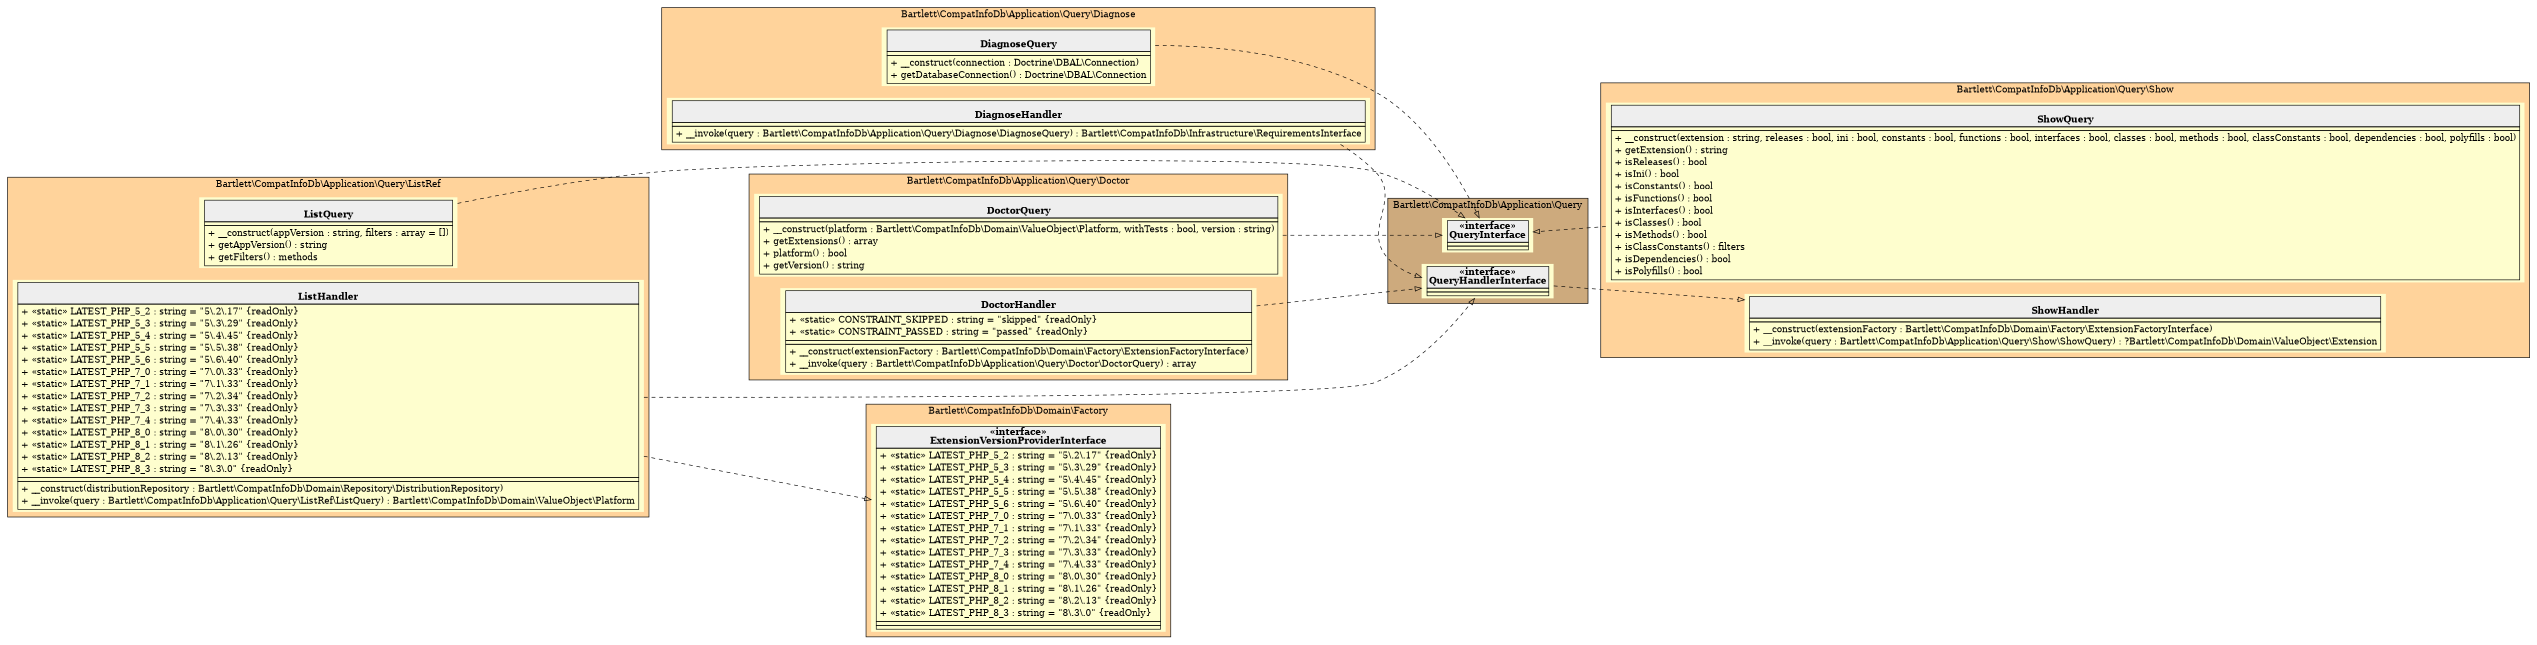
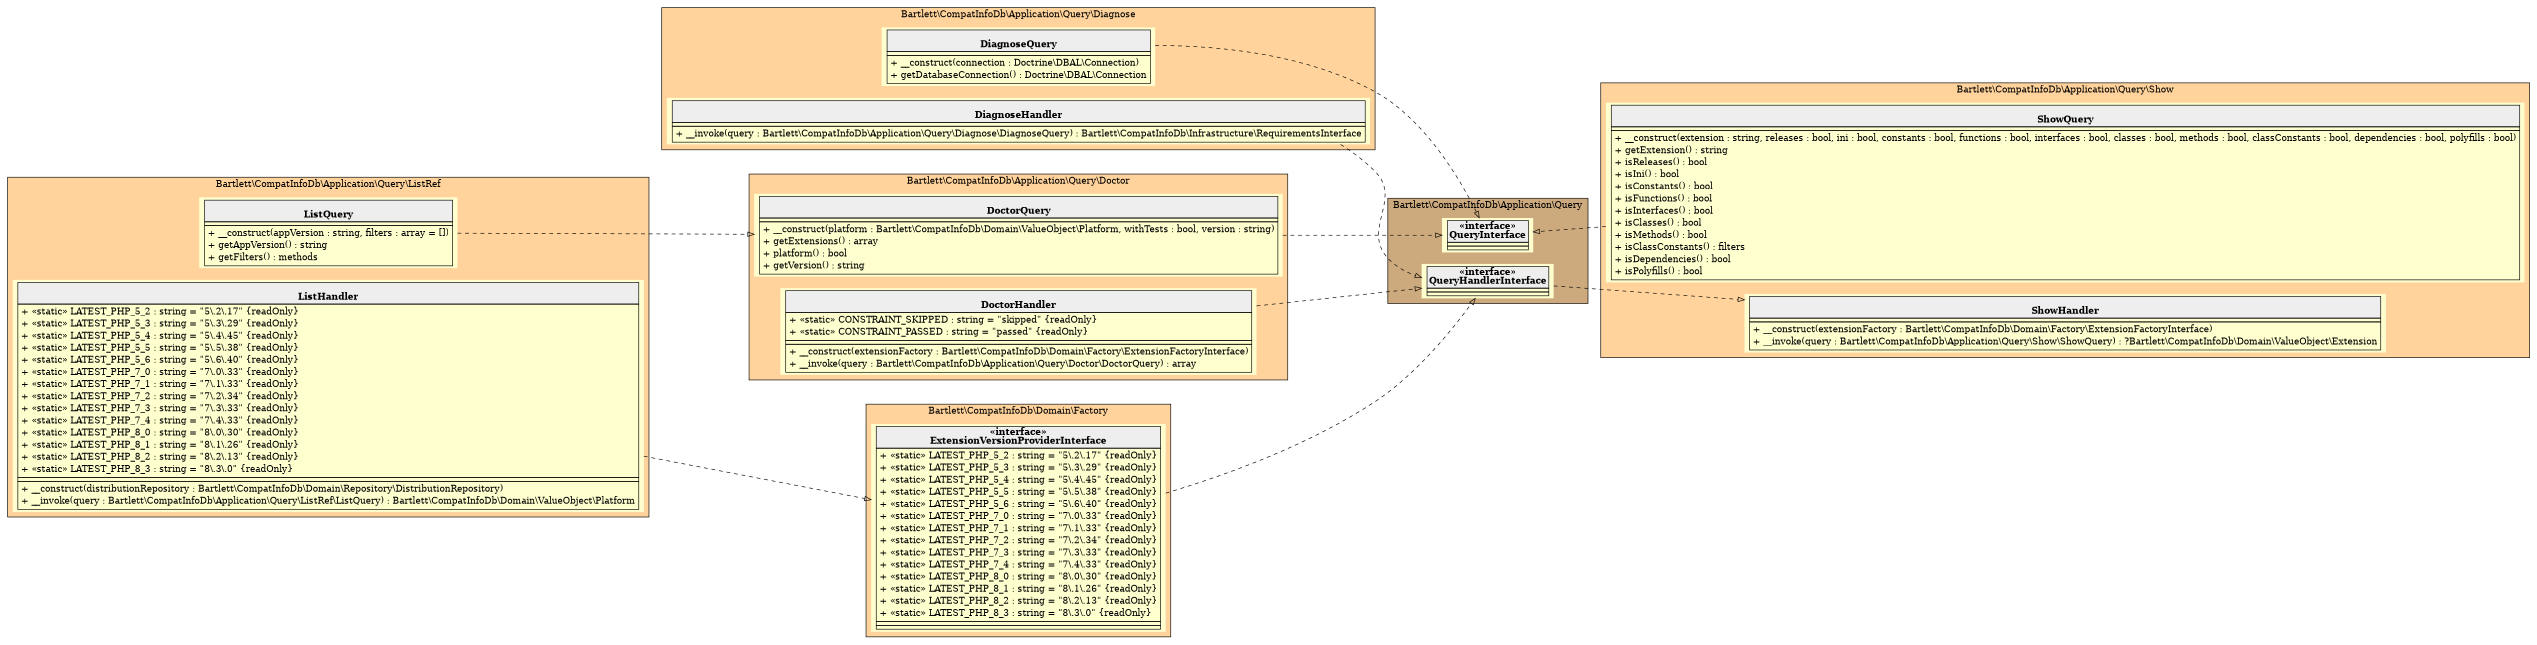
  digraph {
    rankdir=LR
    node [fillcolor="#FEFECE" shape=none style=filled]
    edge [arrowhead=empty style=dashed]
    n1 [label=< <table cellspacing="0" border="0" cellborder="1">     <tr><td bgcolor="#eeeeee"><b>«interface»<br/>QueryInterface</b></td></tr>     <tr><td></td></tr>     <tr><td></td></tr> </table>>]
    n2 [label=< <table cellspacing="0" border="0" cellborder="1">     <tr><td bgcolor="#eeeeee"><b>«interface»<br/>QueryHandlerInterface</b></td></tr>     <tr><td></td></tr>     <tr><td></td></tr> </table>>]
    n3 [label=< <table cellspacing="0" border="0" cellborder="1">     <tr><td bgcolor="#eeeeee"><b><br/>DiagnoseQuery</b></td></tr>     <tr><td></td></tr>     <tr><td><table border="0" cellspacing="0" cellpadding="2">     <tr><td align="left">+ __construct(connection : Doctrine\\DBAL\\Connection)</td></tr>     <tr><td align="left">+ getDatabaseConnection() : Doctrine\\DBAL\\Connection</td></tr> </table></td></tr> </table>>]
    n4 [label=< <table cellspacing="0" border="0" cellborder="1">     <tr><td bgcolor="#eeeeee"><b><br/>DiagnoseHandler</b></td></tr>     <tr><td></td></tr>     <tr><td><table border="0" cellspacing="0" cellpadding="2">     <tr><td align="left">+ __invoke(query : Bartlett\\CompatInfoDb\\Application\\Query\\Diagnose\\DiagnoseQuery) : Bartlett\\CompatInfoDb\\Infrastructure\\RequirementsInterface</td></tr> </table></td></tr> </table>>]
    n5 [label=< <table cellspacing="0" border="0" cellborder="1">     <tr><td bgcolor="#eeeeee"><b><br/>DoctorQuery</b></td></tr>     <tr><td></td></tr>     <tr><td><table border="0" cellspacing="0" cellpadding="2">     <tr><td align="left">+ __construct(platform : Bartlett\\CompatInfoDb\\Domain\\ValueObject\\Platform, withTests : bool, version : string)</td></tr>     <tr><td align="left">+ getExtensions() : array</td></tr>     <tr><td align="left">+ platform() : bool</td></tr>     <tr><td align="left">+ getVersion() : string</td></tr> </table></td></tr> </table>>]
    n6 [label=< <table cellspacing="0" border="0" cellborder="1">     <tr><td bgcolor="#eeeeee"><b><br/>DoctorHandler</b></td></tr>     <tr><td><table border="0" cellspacing="0" cellpadding="2">     <tr><td align="left">+ «static» CONSTRAINT_SKIPPED : string = "skipped" {readOnly}</td></tr>     <tr><td align="left">+ «static» CONSTRAINT_PASSED : string = "passed" {readOnly}</td></tr> </table></td></tr>     <tr><td></td></tr>     <tr><td><table border="0" cellspacing="0" cellpadding="2">     <tr><td align="left">+ __construct(extensionFactory : Bartlett\\CompatInfoDb\\Domain\\Factory\\ExtensionFactoryInterface)</td></tr>     <tr><td align="left">+ __invoke(query : Bartlett\\CompatInfoDb\\Application\\Query\\Doctor\\DoctorQuery) : array</td></tr> </table></td></tr> </table>>]
    n7 [label=< <table cellspacing="0" border="0" cellborder="1">     <tr><td bgcolor="#eeeeee"><b><br/>ListQuery</b></td></tr>     <tr><td></td></tr>     <tr><td><table border="0" cellspacing="0" cellpadding="2">     <tr><td align="left">+ __construct(appVersion : string, filters : array = [])</td></tr>     <tr><td align="left">+ getAppVersion() : string</td></tr>     <tr><td align="left">+ getFilters() : methods</td></tr> </table></td></tr> </table>>]
    n8 [label=< <table cellspacing="0" border="0" cellborder="1">     <tr><td bgcolor="#eeeeee"><b><br/>ListHandler</b></td></tr>     <tr><td><table border="0" cellspacing="0" cellpadding="2">     <tr><td align="left">+ «static» LATEST_PHP_5_2 : string = "5\.2\.17" {readOnly}</td></tr>     <tr><td align="left">+ «static» LATEST_PHP_5_3 : string = "5\.3\.29" {readOnly}</td></tr>     <tr><td align="left">+ «static» LATEST_PHP_5_4 : string = "5\.4\.45" {readOnly}</td></tr>     <tr><td align="left">+ «static» LATEST_PHP_5_5 : string = "5\.5\.38" {readOnly}</td></tr>     <tr><td align="left">+ «static» LATEST_PHP_5_6 : string = "5\.6\.40" {readOnly}</td></tr>     <tr><td align="left">+ «static» LATEST_PHP_7_0 : string = "7\.0\.33" {readOnly}</td></tr>     <tr><td align="left">+ «static» LATEST_PHP_7_1 : string = "7\.1\.33" {readOnly}</td></tr>     <tr><td align="left">+ «static» LATEST_PHP_7_2 : string = "7\.2\.34" {readOnly}</td></tr>     <tr><td align="left">+ «static» LATEST_PHP_7_3 : string = "7\.3\.33" {readOnly}</td></tr>     <tr><td align="left">+ «static» LATEST_PHP_7_4 : string = "7\.4\.33" {readOnly}</td></tr>     <tr><td align="left">+ «static» LATEST_PHP_8_0 : string = "8\.0\.30" {readOnly}</td></tr>     <tr><td align="left">+ «static» LATEST_PHP_8_1 : string = "8\.1\.26" {readOnly}</td></tr>     <tr><td align="left">+ «static» LATEST_PHP_8_2 : string = "8\.2\.13" {readOnly}</td></tr>     <tr><td align="left">+ «static» LATEST_PHP_8_3 : string = "8\.3\.0" {readOnly}</td></tr> </table></td></tr>     <tr><td></td></tr>     <tr><td><table border="0" cellspacing="0" cellpadding="2">     <tr><td align="left">+ __construct(distributionRepository : Bartlett\\CompatInfoDb\\Domain\\Repository\\DistributionRepository)</td></tr>     <tr><td align="left">+ __invoke(query : Bartlett\\CompatInfoDb\\Application\\Query\\ListRef\\ListQuery) : Bartlett\\CompatInfoDb\\Domain\\ValueObject\\Platform</td></tr> </table></td></tr> </table>>]
    n9 [label=< <table cellspacing="0" border="0" cellborder="1">     <tr><td bgcolor="#eeeeee"><b>«interface»<br/>ExtensionVersionProviderInterface</b></td></tr>     <tr><td><table border="0" cellspacing="0" cellpadding="2">     <tr><td align="left">+ «static» LATEST_PHP_5_2 : string = "5\.2\.17" {readOnly}</td></tr>     <tr><td align="left">+ «static» LATEST_PHP_5_3 : string = "5\.3\.29" {readOnly}</td></tr>     <tr><td align="left">+ «static» LATEST_PHP_5_4 : string = "5\.4\.45" {readOnly}</td></tr>     <tr><td align="left">+ «static» LATEST_PHP_5_5 : string = "5\.5\.38" {readOnly}</td></tr>     <tr><td align="left">+ «static» LATEST_PHP_5_6 : string = "5\.6\.40" {readOnly}</td></tr>     <tr><td align="left">+ «static» LATEST_PHP_7_0 : string = "7\.0\.33" {readOnly}</td></tr>     <tr><td align="left">+ «static» LATEST_PHP_7_1 : string = "7\.1\.33" {readOnly}</td></tr>     <tr><td align="left">+ «static» LATEST_PHP_7_2 : string = "7\.2\.34" {readOnly}</td></tr>     <tr><td align="left">+ «static» LATEST_PHP_7_3 : string = "7\.3\.33" {readOnly}</td></tr>     <tr><td align="left">+ «static» LATEST_PHP_7_4 : string = "7\.4\.33" {readOnly}</td></tr>     <tr><td align="left">+ «static» LATEST_PHP_8_0 : string = "8\.0\.30" {readOnly}</td></tr>     <tr><td align="left">+ «static» LATEST_PHP_8_1 : string = "8\.1\.26" {readOnly}</td></tr>     <tr><td align="left">+ «static» LATEST_PHP_8_2 : string = "8\.2\.13" {readOnly}</td></tr>     <tr><td align="left">+ «static» LATEST_PHP_8_3 : string = "8\.3\.0" {readOnly}</td></tr> </table></td></tr>     <tr><td></td></tr>     <tr><td></td></tr> </table>>]
    n10 [label=< <table cellspacing="0" border="0" cellborder="1">     <tr><td bgcolor="#eeeeee"><b><br/>ShowQuery</b></td></tr>     <tr><td></td></tr>     <tr><td><table border="0" cellspacing="0" cellpadding="2">     <tr><td align="left">+ __construct(extension : string, releases : bool, ini : bool, constants : bool, functions : bool, interfaces : bool, classes : bool, methods : bool, classConstants : bool, dependencies : bool, polyfills : bool)</td></tr>     <tr><td align="left">+ getExtension() : string</td></tr>     <tr><td align="left">+ isReleases() : bool</td></tr>     <tr><td align="left">+ isIni() : bool</td></tr>     <tr><td align="left">+ isConstants() : bool</td></tr>     <tr><td align="left">+ isFunctions() : bool</td></tr>     <tr><td align="left">+ isInterfaces() : bool</td></tr>     <tr><td align="left">+ isClasses() : bool</td></tr>     <tr><td align="left">+ isMethods() : bool</td></tr>     <tr><td align="left">+ isClassConstants() : filters</td></tr>     <tr><td align="left">+ isDependencies() : bool</td></tr>     <tr><td align="left">+ isPolyfills() : bool</td></tr> </table></td></tr> </table>>]
    n11 [label=< <table cellspacing="0" border="0" cellborder="1">     <tr><td bgcolor="#eeeeee"><b><br/>ShowHandler</b></td></tr>     <tr><td></td></tr>     <tr><td><table border="0" cellspacing="0" cellpadding="2">     <tr><td align="left">+ __construct(extensionFactory : Bartlett\\CompatInfoDb\\Domain\\Factory\\ExtensionFactoryInterface)</td></tr>     <tr><td align="left">+ __invoke(query : Bartlett\\CompatInfoDb\\Application\\Query\\Show\\ShowQuery) : ?Bartlett\\CompatInfoDb\\Domain\\ValueObject\\Extension</td></tr> </table></td></tr> </table>>]
    subgraph cluster_1 {
      bgcolor=burlywood3
      label="Bartlett\\CompatInfoDb\\Application\\Query"
      n1
      n2
    }
    subgraph cluster_2 {
      bgcolor=burlywood1
      label="Bartlett\\CompatInfoDb\\Application\\Query\\Diagnose"
      n3
      n4
    }
    subgraph cluster_3 {
      bgcolor=burlywood1
      label="Bartlett\\CompatInfoDb\\Application\\Query\\Doctor"
      n5
      n6
    }
    subgraph cluster_4 {
      bgcolor=burlywood1
      label="Bartlett\\CompatInfoDb\\Application\\Query\\ListRef"
      n7
      n8
    }
    subgraph cluster_5 {
      bgcolor=burlywood1
      label="Bartlett\\CompatInfoDb\\Domain\\Factory"
      n9
    }
    subgraph cluster_6 {
      bgcolor=burlywood1
      label="Bartlett\\CompatInfoDb\\Application\\Query\\Show"
      n10
      n11
    }
    n2 -> n11
    n3 -> n1
    n4 -> n2
    n5 -> n1
    n6 -> n2
-   n7 -> n1
-   n8 -> n2
+   n7 -> n5
+   n9 -> n2
    n8 -> n9
    n10 -> n1
  }
